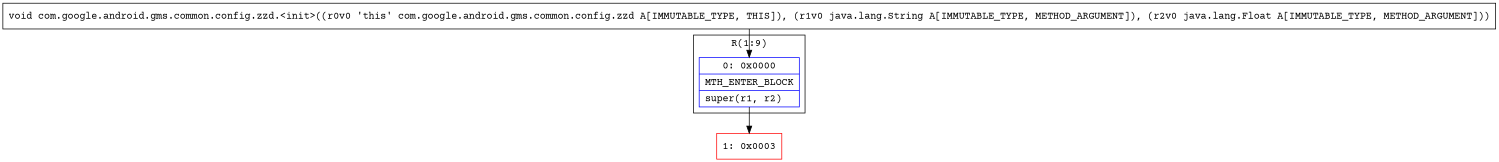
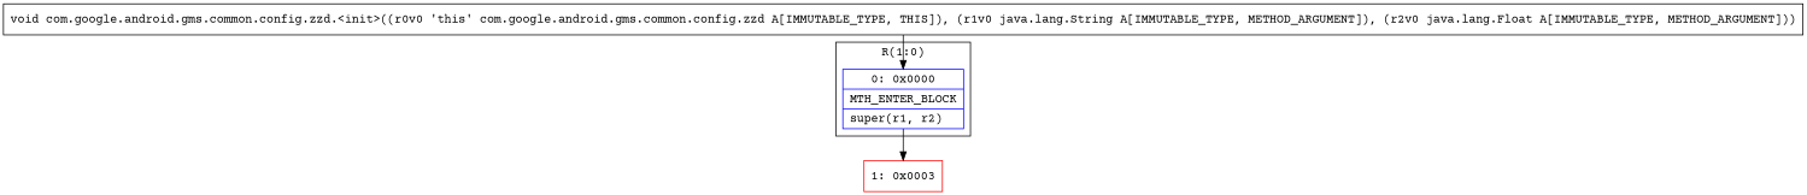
  digraph {
    fontname="Courier Prime"
    node [shape=record fontname="Courier Prime"]
    edge [fontname="Courier Prime"]
    n1 [color=blue label="{0\:\ 0x0000|MTH_ENTER_BLOCK\l|super(r1, r2)\l}"]
    n2 [color=red label="{1\:\ 0x0003}"]
    n3 [label="{void com.google.android.gms.common.config.zzd.\<init\>((r0v0 'this' com.google.android.gms.common.config.zzd A[IMMUTABLE_TYPE, THIS]), (r1v0 java.lang.String A[IMMUTABLE_TYPE, METHOD_ARGUMENT]), (r2v0 java.lang.Float A[IMMUTABLE_TYPE, METHOD_ARGUMENT])) }"]
    subgraph cluster_1 {
-     label="R(1:9)"
+     label="R(1:0)"
      n1
    }
    n1 -> n2
    n3 -> n1
  }
